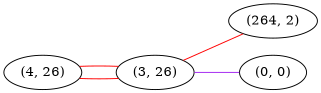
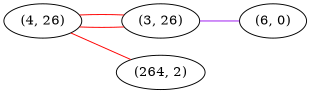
  graph {
    rankdir=LR
    edge [color=red weight=1]
    "(4, 26)"
    "(3, 26)"
    n3 [label="(264, 2)"]
-   "(0, 0)"
+   "(0, 0)" [label="(6, 0)"]
    "(4, 26)" -- "(3, 26)"
    "(4, 26)" -- "(3, 26)"
-   "(3, 26)" -- n3
+   "(4, 26)" -- n3
    "(3, 26)" -- "(0, 0)" [color=purple weight=4]
  }
